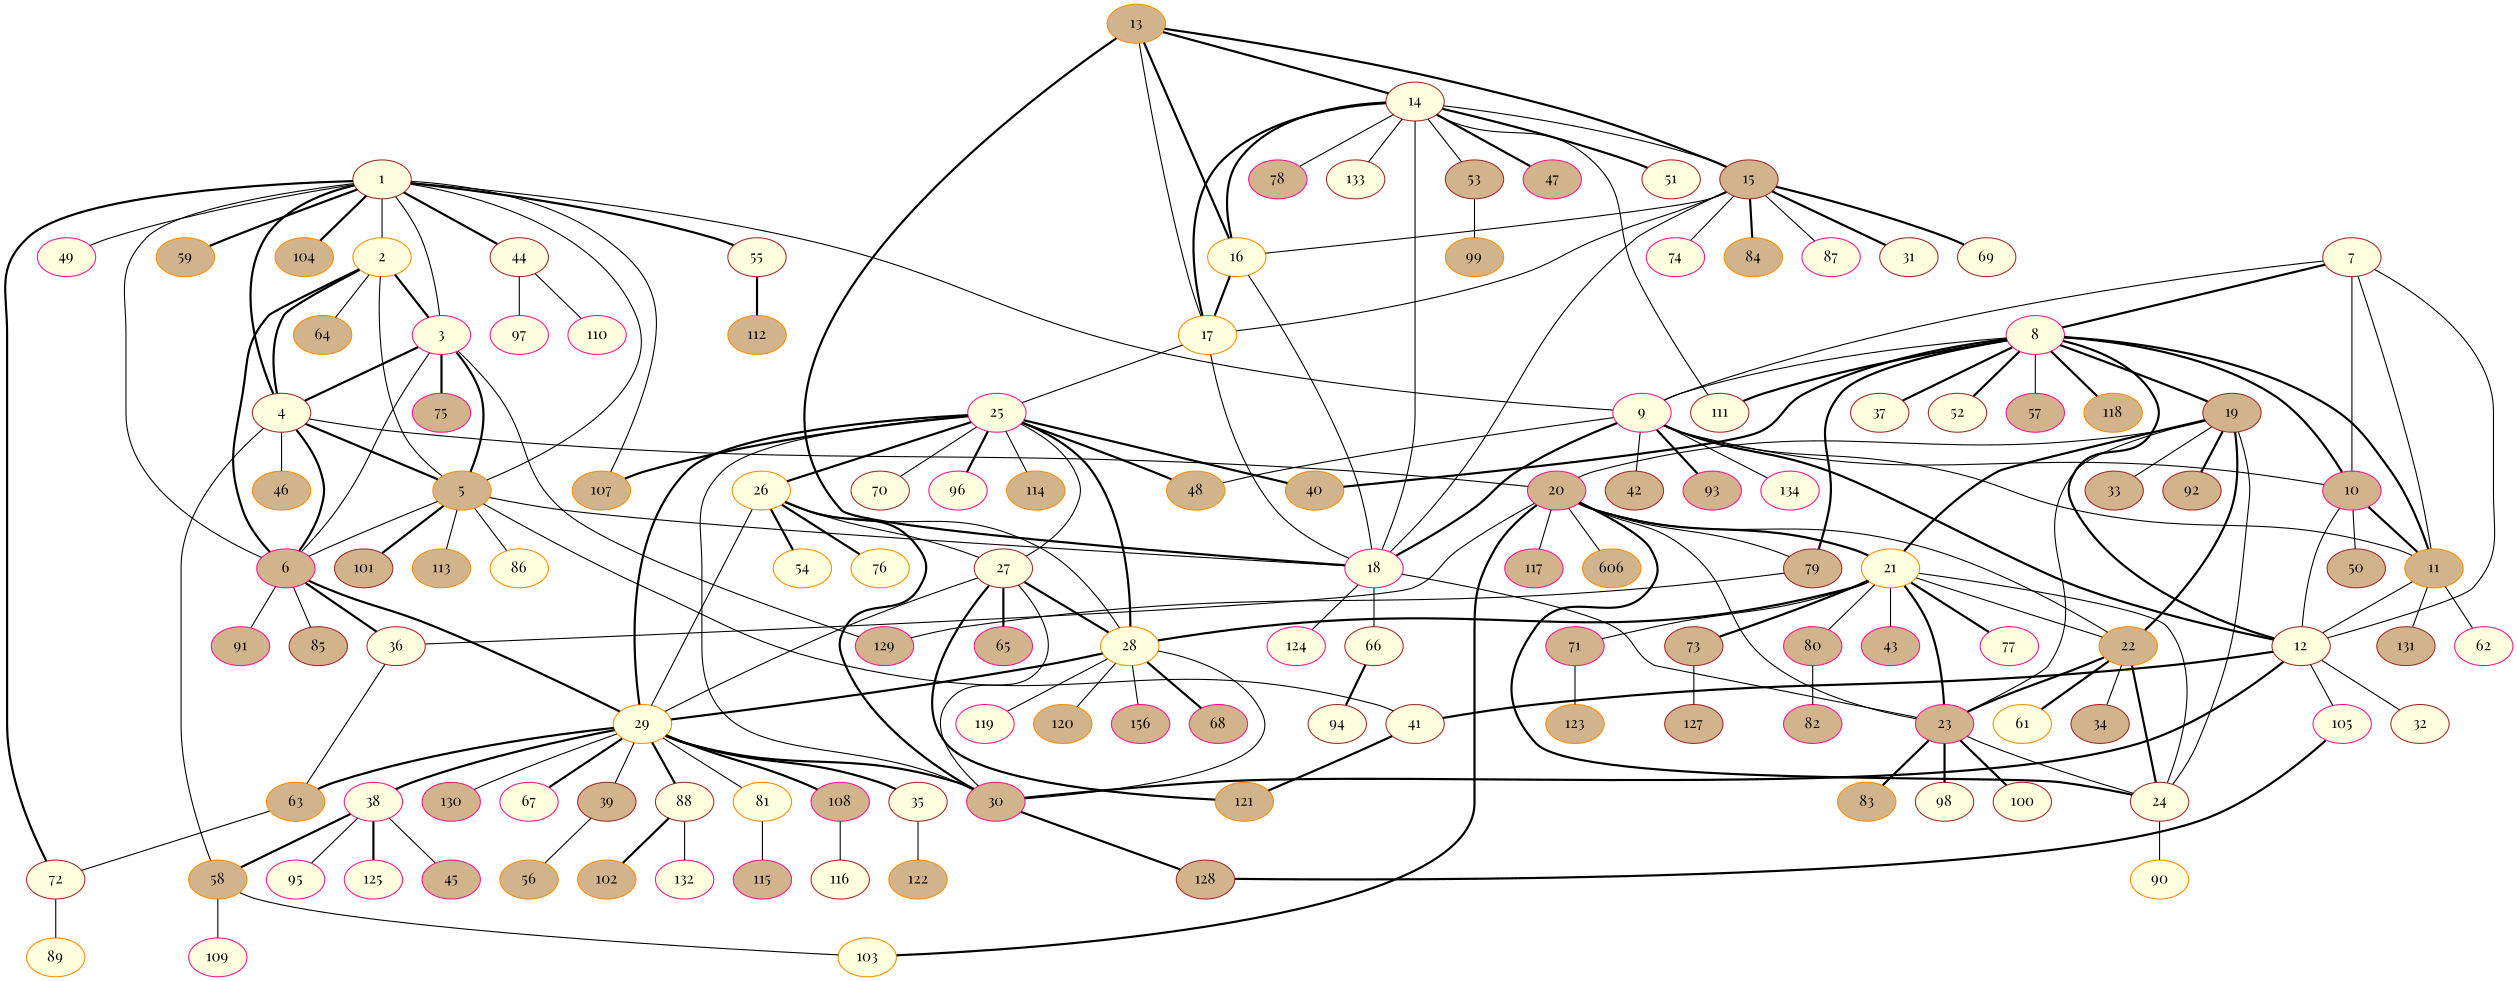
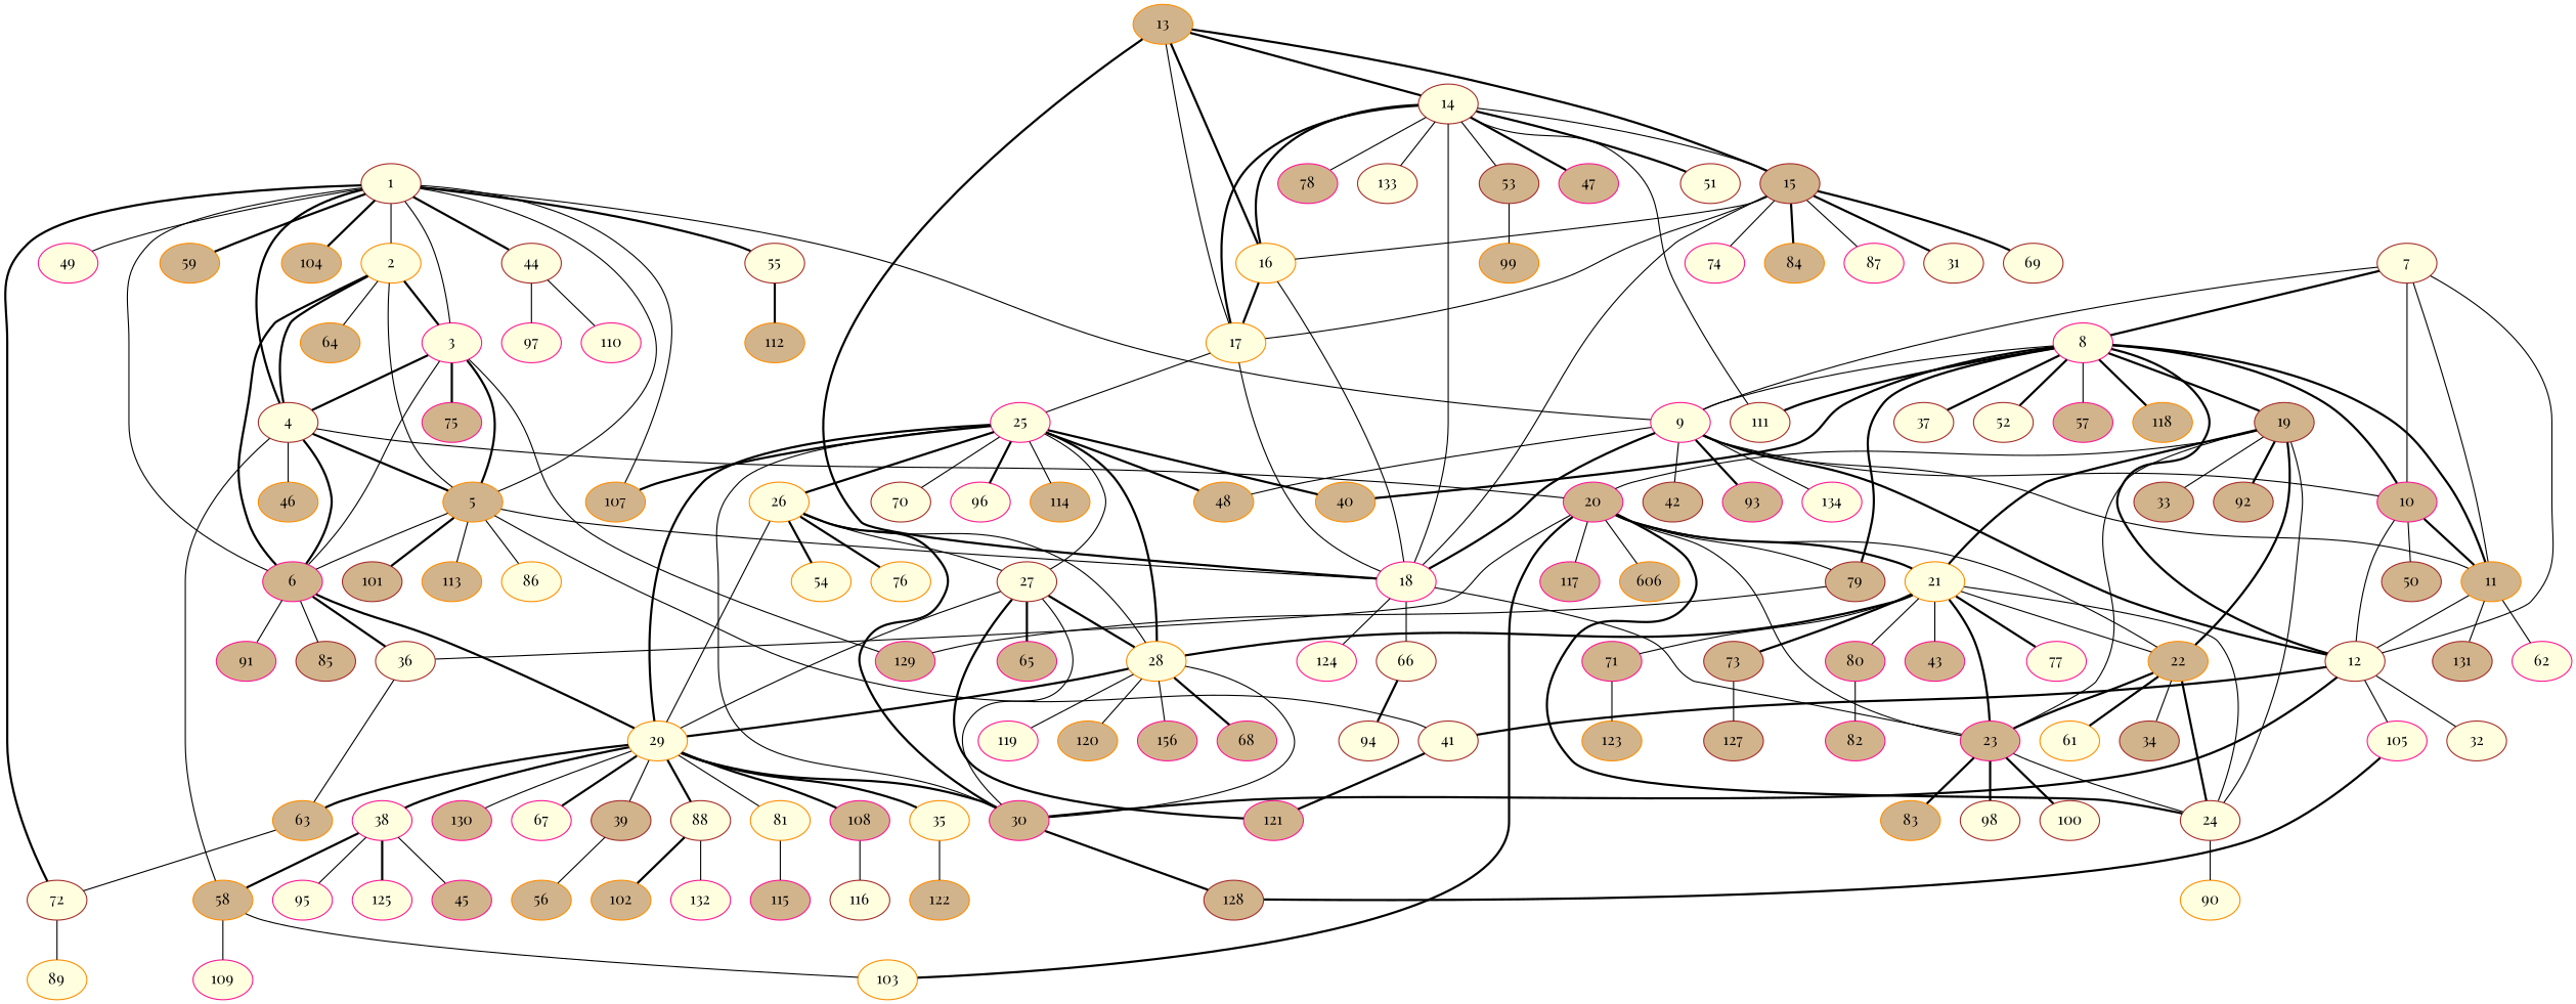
  graph {
    fontname="Playfair Display"
    node [color=deeppink fillcolor=tan fontname="Playfair Display" style=filled]
    edge [fontname="Playfair Display" style=solid]
    1 [color=brown fillcolor=lightyellow]
    2 [color=darkorange fillcolor=lightyellow]
    3 [fillcolor=lightyellow]
    4 [color=brown fillcolor=lightyellow]
    5 [color=darkorange]
    6
    9 [fillcolor=lightyellow]
    44 [color=brown fillcolor=lightyellow]
    49 [fillcolor=lightyellow]
    55 [color=brown fillcolor=lightyellow]
    59 [color=darkorange]
    72 [color=brown fillcolor=lightyellow]
    104 [color=darkorange]
    107 [color=darkorange]
    64 [color=darkorange]
    75
    129
    20
    46 [color=darkorange]
    58 [color=darkorange]
    18 [fillcolor=lightyellow]
    41 [color=brown fillcolor=lightyellow]
    86 [color=darkorange fillcolor=lightyellow]
    101 [color=brown]
    113 [color=darkorange]
    29 [color=darkorange fillcolor=lightyellow]
    36 [color=brown fillcolor=lightyellow]
    85 [color=brown]
    91
    10
    11 [color=darkorange]
    12 [color=brown fillcolor=lightyellow]
    42 [color=brown]
    48 [color=darkorange]
    93
    134 [fillcolor=lightyellow]
    97 [fillcolor=lightyellow]
    110 [fillcolor=lightyellow]
    112 [color=darkorange]
    89 [color=darkorange fillcolor=lightyellow]
    79 [color=brown]
    23
    21 [color=darkorange fillcolor=lightyellow]
    22 [color=darkorange]
    24 [color=brown fillcolor=lightyellow]
    103 [color=darkorange fillcolor=lightyellow]
    n47 [color=darkorange label=606]
    117
    109 [fillcolor=lightyellow]
    66 [color=brown fillcolor=lightyellow]
    124 [fillcolor=lightyellow]
-   121 [color=darkorange]
+   121
    30
-   35 [color=brown fillcolor=lightyellow]
+   35 [color=darkorange fillcolor=lightyellow]
    38 [fillcolor=lightyellow]
    39 [color=brown]
    63 [color=darkorange]
    67 [fillcolor=lightyellow]
    81 [color=darkorange fillcolor=lightyellow]
    88 [color=brown fillcolor=lightyellow]
    108
    130
    7 [color=brown fillcolor=lightyellow]
    8 [fillcolor=lightyellow]
    19 [color=brown]
    37 [color=brown fillcolor=lightyellow]
    40 [color=darkorange]
    52 [color=brown fillcolor=lightyellow]
    57
    111 [color=brown fillcolor=lightyellow]
    118 [color=darkorange]
    50 [color=brown]
    62 [fillcolor=lightyellow]
    131 [color=brown]
    32 [color=brown fillcolor=lightyellow]
    105 [fillcolor=lightyellow]
    33 [color=brown]
    92 [color=brown]
    128 [color=brown]
    13 [color=darkorange]
    14 [color=brown fillcolor=lightyellow]
    15 [color=brown]
    16 [color=darkorange fillcolor=lightyellow]
    17 [color=darkorange fillcolor=lightyellow]
    47
    51 [color=brown fillcolor=lightyellow]
    53 [color=brown]
    78
    133 [color=brown fillcolor=lightyellow]
    31 [color=brown fillcolor=lightyellow]
    69 [color=brown fillcolor=lightyellow]
    74 [fillcolor=lightyellow]
    84 [color=darkorange]
    87 [fillcolor=lightyellow]
    25 [fillcolor=lightyellow]
    99 [color=darkorange]
    28 [color=darkorange fillcolor=lightyellow]
    26 [color=darkorange fillcolor=lightyellow]
    27 [color=brown fillcolor=lightyellow]
    70 [color=brown fillcolor=lightyellow]
    96 [fillcolor=lightyellow]
    114 [color=darkorange]
    83 [color=darkorange]
    98 [color=brown fillcolor=lightyellow]
    100 [color=brown fillcolor=lightyellow]
    94 [color=brown fillcolor=lightyellow]
    43
    71
    73 [color=brown]
    77 [fillcolor=lightyellow]
    80
    34 [color=brown]
    61 [color=darkorange fillcolor=lightyellow]
    90 [color=darkorange fillcolor=lightyellow]
    68
    119 [fillcolor=lightyellow]
    120 [color=darkorange]
    n118 [label=156]
    123 [color=darkorange]
    127 [color=brown]
    82
    54 [color=darkorange fillcolor=lightyellow]
    76 [color=darkorange fillcolor=lightyellow]
    65
    122 [color=darkorange]
    45
    95 [fillcolor=lightyellow]
    125 [fillcolor=lightyellow]
    56 [color=darkorange]
    115
    102 [color=darkorange]
    132 [fillcolor=lightyellow]
    116 [color=brown fillcolor=lightyellow]
    1 -- 2
    1 -- 3
    1 -- 4 [style=bold]
    1 -- 5
    1 -- 6
    1 -- 9
    1 -- 44 [style=bold]
    1 -- 49
    1 -- 55 [style=bold]
    1 -- 59 [style=bold]
    1 -- 72 [style=bold]
    1 -- 104 [style=bold]
    1 -- 107
    2 -- 3 [style=bold]
    2 -- 4 [style=bold]
    2 -- 5
    2 -- 6 [style=bold]
    2 -- 64
    3 -- 4 [style=bold]
    3 -- 5 [style=bold]
    3 -- 6
    3 -- 75 [style=bold]
    3 -- 129
    4 -- 5 [style=bold]
    4 -- 6 [style=bold]
    4 -- 20
    4 -- 46
    4 -- 58
    5 -- 6
    5 -- 18
    5 -- 41
    5 -- 86
    5 -- 101 [style=bold]
    5 -- 113
    6 -- 29 [style=bold]
    6 -- 36 [style=bold]
    6 -- 85
    6 -- 91
    9 -- 18 [style=bold]
    9 -- 10
    9 -- 11
    9 -- 12 [style=bold]
    9 -- 42
    9 -- 48
    9 -- 93 [style=bold]
    9 -- 134
    44 -- 97
    44 -- 110
    55 -- 112 [style=bold]
    72 -- 89
    20 -- 36
    20 -- 79
    20 -- 23
    20 -- 21 [style=bold]
    20 -- 22
    20 -- 24 [style=bold]
    20 -- 103 [style=bold]
    20 -- n47
    20 -- 117
    58 -- 103
    58 -- 109
    18 -- 23
    18 -- 66
    18 -- 124
    41 -- 121 [style=bold]
    29 -- 30 [style=bold]
    29 -- 35 [style=bold]
    29 -- 38 [style=bold]
    29 -- 39
    29 -- 63 [style=bold]
    29 -- 67 [style=bold]
    29 -- 81
    29 -- 88 [style=bold]
    29 -- 108 [style=bold]
    29 -- 130
    36 -- 63
    10 -- 11 [style=bold]
    10 -- 12
    10 -- 50
    11 -- 12
    11 -- 62
    11 -- 131
    12 -- 41 [style=bold]
    12 -- 30 [style=bold]
    12 -- 32
    12 -- 105
    79 -- 129
    23 -- 24
    23 -- 83 [style=bold]
    23 -- 98 [style=bold]
    23 -- 100 [style=bold]
    21 -- 23 [style=bold]
    21 -- 22
    21 -- 24
    21 -- 28 [style=bold]
    21 -- 43
    21 -- 71
    21 -- 73 [style=bold]
    21 -- 77 [style=bold]
    21 -- 80
    22 -- 23 [style=bold]
    22 -- 24 [style=bold]
    22 -- 34
    22 -- 61 [style=bold]
    24 -- 90
    66 -- 94 [style=bold]
    30 -- 128 [style=bold]
    35 -- 122
    38 -- 58 [style=bold]
    38 -- 45
    38 -- 95
    38 -- 125 [style=bold]
    39 -- 56
    63 -- 72
    81 -- 115
    88 -- 102 [style=bold]
    88 -- 132
    108 -- 116
    7 -- 9
    7 -- 10
    7 -- 11
    7 -- 12
    7 -- 8 [style=bold]
    8 -- 9
    8 -- 10 [style=bold]
    8 -- 11 [style=bold]
    8 -- 12 [style=bold]
    8 -- 79 [style=bold]
    8 -- 19 [style=bold]
    8 -- 37 [style=bold]
    8 -- 40 [style=bold]
    8 -- 52 [style=bold]
    8 -- 57
    8 -- 111 [style=bold]
    8 -- 118 [style=bold]
    19 -- 20
    19 -- 23
    19 -- 21 [style=bold]
    19 -- 22 [style=bold]
    19 -- 24
    19 -- 33
    19 -- 92 [style=bold]
    105 -- 128 [style=bold]
    13 -- 18 [style=bold]
    13 -- 14 [style=bold]
    13 -- 15 [style=bold]
    13 -- 16 [style=bold]
    13 -- 17
    14 -- 18
    14 -- 111
    14 -- 15
    14 -- 16 [style=bold]
    14 -- 17 [style=bold]
    14 -- 47 [style=bold]
    14 -- 51 [style=bold]
    14 -- 53
    14 -- 78
    14 -- 133
    15 -- 18
    15 -- 16
    15 -- 17
    15 -- 31 [style=bold]
    15 -- 69 [style=bold]
    15 -- 74
    15 -- 84 [style=bold]
    15 -- 87
    16 -- 18
    16 -- 17 [style=bold]
    17 -- 18
    17 -- 25
    53 -- 99
    25 -- 107 [style=bold]
    25 -- 29 [style=bold]
    25 -- 48 [style=bold]
    25 -- 30
    25 -- 40 [style=bold]
    25 -- 28 [style=bold]
    25 -- 26 [style=bold]
    25 -- 27
    25 -- 70
    25 -- 96 [style=bold]
    25 -- 114
    28 -- 29 [style=bold]
    28 -- 30
    28 -- 68 [style=bold]
    28 -- 119
    28 -- 120
    28 -- n118
    26 -- 29
    26 -- 30 [style=bold]
    26 -- 28
    26 -- 27
    26 -- 54 [style=bold]
    26 -- 76 [style=bold]
    27 -- 29
    27 -- 121 [style=bold]
    27 -- 30
    27 -- 28 [style=bold]
    27 -- 65 [style=bold]
    71 -- 123
    73 -- 127
    80 -- 82
  }
